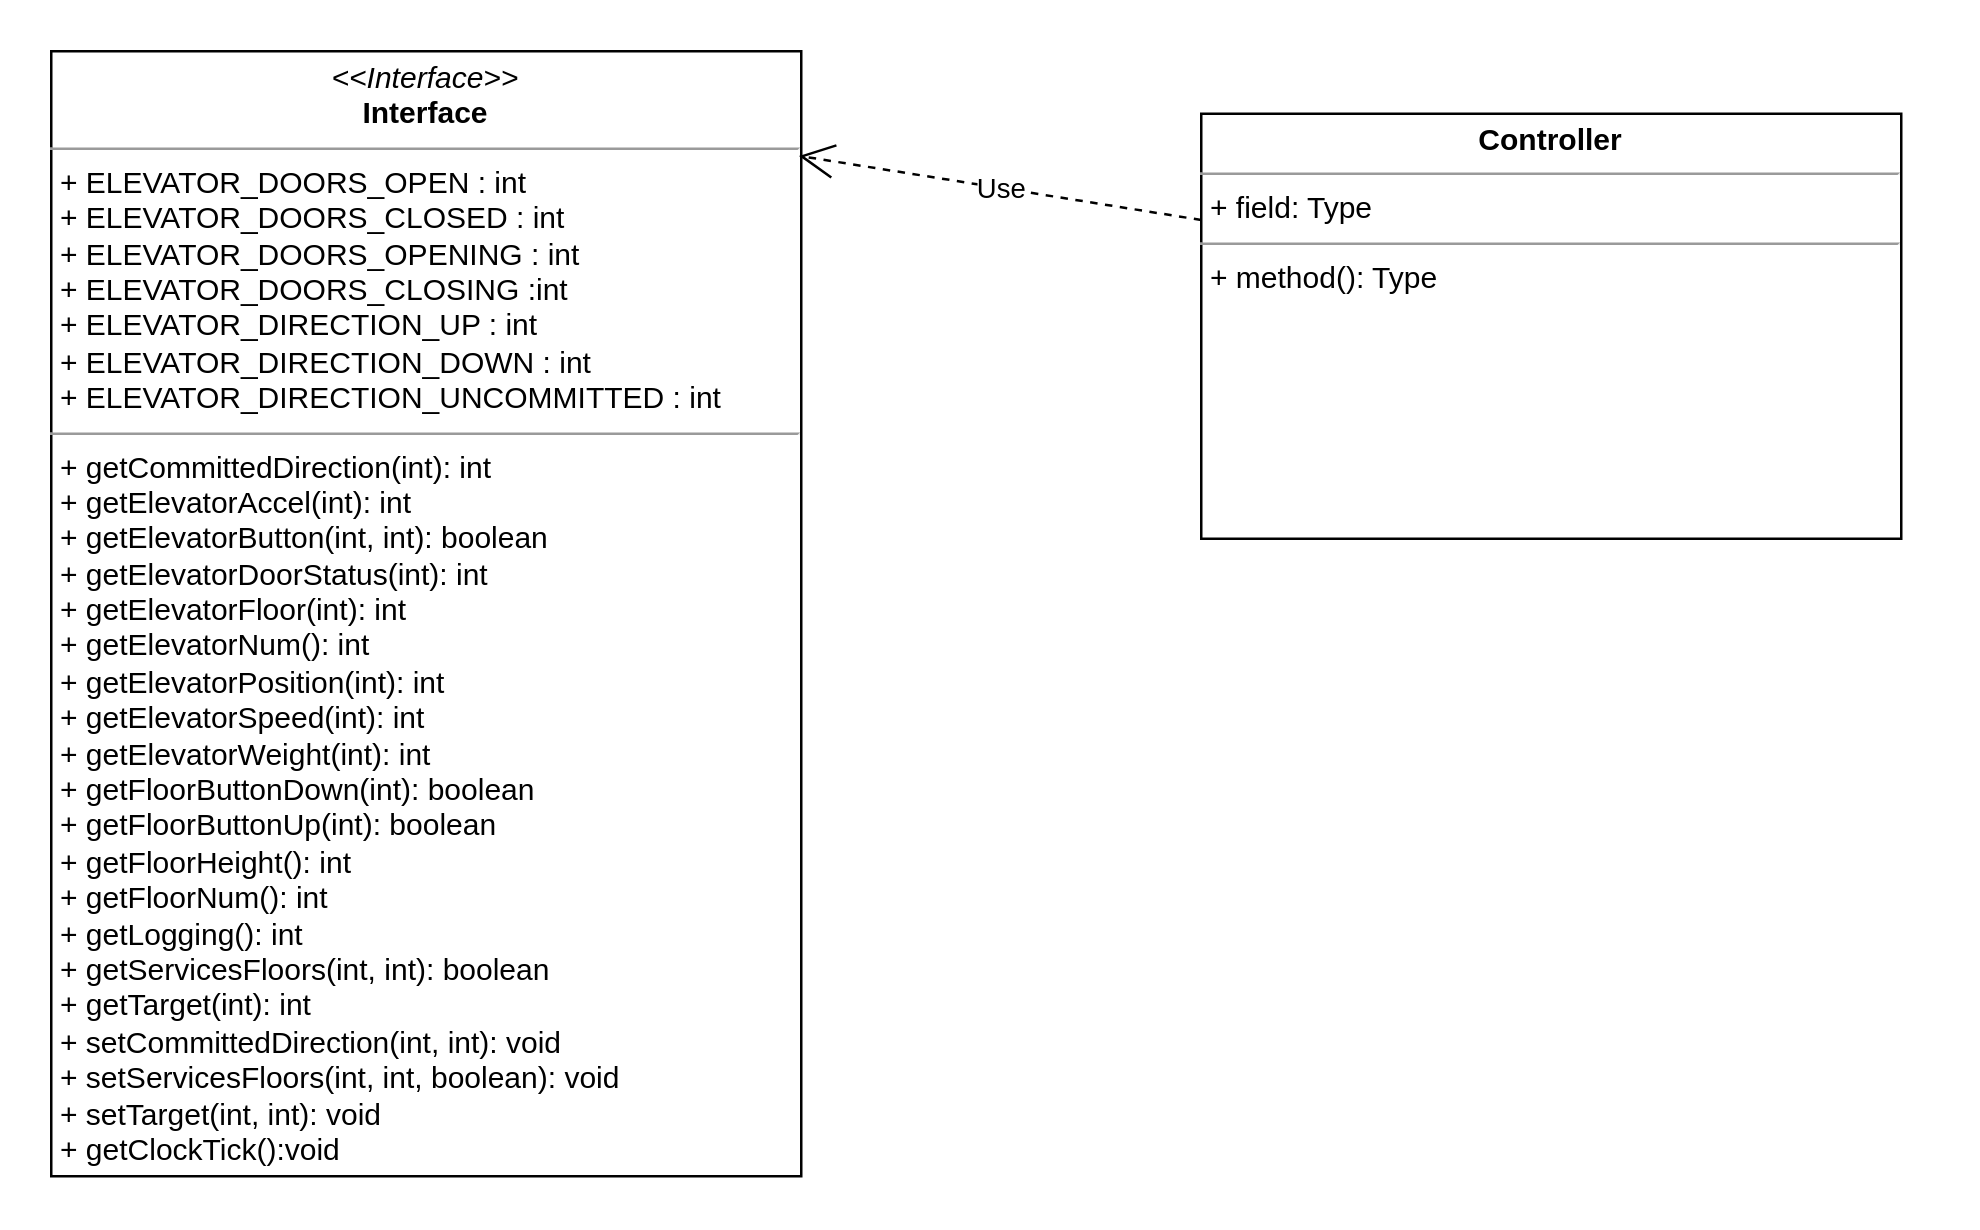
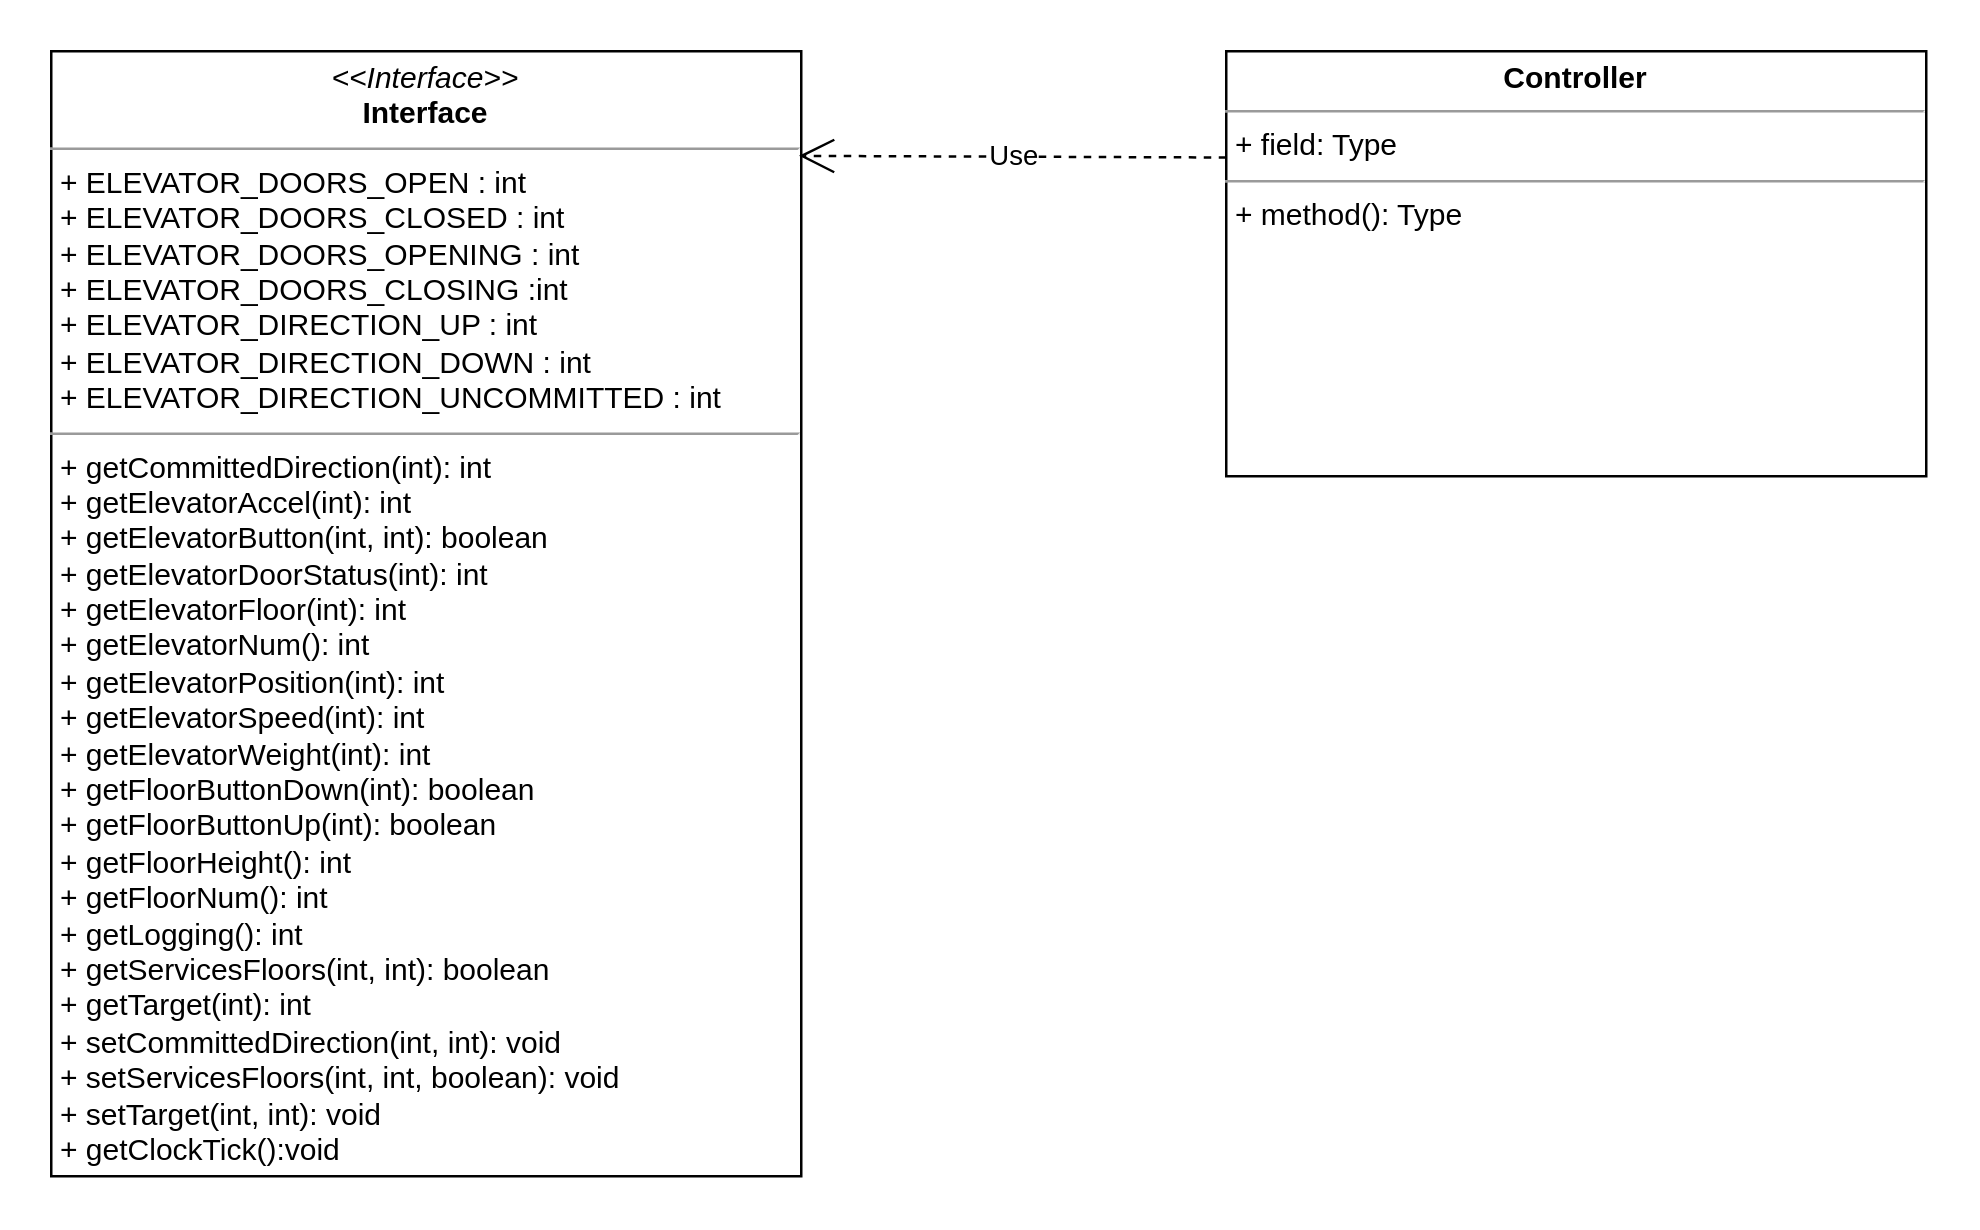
  <mxCell id="0" />
  <mxCell id="1" parent="0" />
- <mxCell id="2" value="&lt;p style=&quot;margin: 0px ; margin-top: 4px ; text-align: center&quot;&gt;&lt;b&gt;Controller&lt;/b&gt;&lt;/p&gt;&lt;hr size=&quot;1&quot;&gt;&lt;p style=&quot;margin: 0px ; margin-left: 4px&quot;&gt;+ field: Type&lt;/p&gt;&lt;hr size=&quot;1&quot;&gt;&lt;p style=&quot;margin: 0px ; margin-left: 4px&quot;&gt;+ method(): Type&lt;/p&gt;" style="verticalAlign=top;align=left;overflow=fill;fontSize=12;fontFamily=Helvetica;html=1;" parent="1" vertex="1"><mxGeometry x="480" y="45" width="280" height="170" as="geometry" /></mxCell>
+ <mxCell id="2" value="&lt;p style=&quot;margin: 0px ; margin-top: 4px ; text-align: center&quot;&gt;&lt;b&gt;Controller&lt;/b&gt;&lt;/p&gt;&lt;hr size=&quot;1&quot;&gt;&lt;p style=&quot;margin: 0px ; margin-left: 4px&quot;&gt;+ field: Type&lt;/p&gt;&lt;hr size=&quot;1&quot;&gt;&lt;p style=&quot;margin: 0px ; margin-left: 4px&quot;&gt;+ method(): Type&lt;/p&gt;" style="verticalAlign=top;align=left;overflow=fill;fontSize=12;fontFamily=Helvetica;html=1;" parent="1" vertex="1"><mxGeometry x="490" y="20" width="280" height="170" as="geometry" /></mxCell>
  <mxCell id="3" value="&lt;p style=&quot;margin: 0px ; margin-top: 4px ; text-align: center&quot;&gt;&lt;i&gt;&amp;lt;&amp;lt;Interface&amp;gt;&amp;gt;&lt;/i&gt;&lt;br&gt;&lt;b&gt;Interface&lt;/b&gt;&lt;/p&gt;&lt;hr size=&quot;1&quot;&gt;&lt;p style=&quot;margin: 0px ; margin-left: 4px&quot;&gt;+ ELEVATOR_DOORS_OPEN : int&lt;span style=&quot;white-space: pre&quot;&gt;&#09;&lt;/span&gt;&lt;/p&gt;&lt;p style=&quot;margin: 0px ; margin-left: 4px&quot;&gt;&lt;span&gt;+ ELEVATOR_DOORS_CLOSED : int&lt;/span&gt;&lt;br&gt;&lt;/p&gt;&lt;p style=&quot;margin: 0px ; margin-left: 4px&quot;&gt;&lt;span&gt;+ ELEVATOR_DOORS_OPENING : int&lt;/span&gt;&lt;/p&gt;&lt;p style=&quot;margin: 0px ; margin-left: 4px&quot;&gt;&lt;span&gt;+ ELEVATOR_DOORS_CLOSING :int&lt;/span&gt;&lt;/p&gt;&lt;p style=&quot;margin: 0px ; margin-left: 4px&quot;&gt;&lt;span&gt;+ ELEVATOR_DIRECTION_UP : int&lt;/span&gt;&lt;span style=&quot;white-space: pre&quot;&gt;&#09;&#09;&#09;&#09;&lt;/span&gt;&lt;br&gt;&lt;/p&gt;&lt;p style=&quot;margin: 0px ; margin-left: 4px&quot;&gt;&lt;span&gt;+ ELEVATOR_DIRECTION_DOWN : int&lt;/span&gt;&lt;span style=&quot;white-space: pre&quot;&gt;&#09;&#09;&#09;&lt;/span&gt;&lt;/p&gt;&lt;p style=&quot;margin: 0px ; margin-left: 4px&quot;&gt;&lt;span&gt;+ ELEVATOR_DIRECTION_UNCOMMITTED : int&lt;/span&gt;&lt;span style=&quot;white-space: pre&quot;&gt;&#09;&#09;&lt;/span&gt;&lt;/p&gt;&lt;hr size=&quot;1&quot;&gt;&lt;p style=&quot;margin: 0px 0px 0px 4px&quot;&gt;&lt;span style=&quot;white-space: normal&quot;&gt;+ getCommittedDirection(int): int&lt;/span&gt;&lt;br&gt;&lt;/p&gt;&lt;p style=&quot;margin: 0px 0px 0px 4px&quot;&gt;&lt;span style=&quot;white-space: normal&quot;&gt;+ getElevatorAccel(int): int&lt;/span&gt;&lt;span style=&quot;white-space: normal&quot;&gt;&lt;br&gt;&lt;/span&gt;&lt;/p&gt;&lt;p style=&quot;margin: 0px 0px 0px 4px&quot;&gt;&lt;span style=&quot;white-space: normal&quot;&gt;+ getElevatorButton(int, int): boolean&lt;/span&gt;&lt;br&gt;&lt;/p&gt;&lt;p style=&quot;margin: 0px 0px 0px 4px&quot;&gt;&lt;span style=&quot;white-space: normal&quot;&gt;+ getElevatorDoorStatus(int): int&lt;/span&gt;&lt;span style=&quot;white-space: normal&quot;&gt;&lt;br&gt;&lt;/span&gt;&lt;/p&gt;&lt;p style=&quot;margin: 0px 0px 0px 4px&quot;&gt;&lt;span style=&quot;white-space: normal&quot;&gt;+ getElevatorFloor(int): int&lt;/span&gt;&lt;span style=&quot;white-space: normal&quot;&gt;&lt;br&gt;&lt;/span&gt;&lt;/p&gt;&lt;p style=&quot;margin: 0px 0px 0px 4px&quot;&gt;&lt;span style=&quot;white-space: normal&quot;&gt;+ getElevatorNum(): int&lt;/span&gt;&lt;span style=&quot;white-space: normal&quot;&gt;&lt;br&gt;&lt;/span&gt;&lt;/p&gt;&lt;p style=&quot;margin: 0px 0px 0px 4px&quot;&gt;&lt;span style=&quot;white-space: normal&quot;&gt;+ getElevatorPosition(int): int&lt;/span&gt;&lt;span style=&quot;white-space: normal&quot;&gt;&lt;br&gt;&lt;/span&gt;&lt;/p&gt;&lt;p style=&quot;margin: 0px 0px 0px 4px&quot;&gt;&lt;span style=&quot;white-space: normal&quot;&gt;+ getElevatorSpeed(int): int&lt;/span&gt;&lt;span style=&quot;white-space: normal&quot;&gt;&lt;br&gt;&lt;/span&gt;&lt;/p&gt;&lt;p style=&quot;margin: 0px 0px 0px 4px&quot;&gt;&lt;span style=&quot;white-space: normal&quot;&gt;+ getElevatorWeight(int): int&lt;/span&gt;&lt;span style=&quot;white-space: normal&quot;&gt;&lt;br&gt;&lt;/span&gt;&lt;/p&gt;&lt;p style=&quot;margin: 0px 0px 0px 4px&quot;&gt;&lt;span style=&quot;white-space: normal&quot;&gt;+ getFloorButtonDown(int): boolean&lt;/span&gt;&lt;span style=&quot;white-space: normal&quot;&gt;&lt;br&gt;&lt;/span&gt;&lt;/p&gt;&lt;p style=&quot;margin: 0px 0px 0px 4px&quot;&gt;&lt;span style=&quot;white-space: normal&quot;&gt;+ getFloorButtonUp(int): boolean&lt;/span&gt;&lt;span style=&quot;white-space: normal&quot;&gt;&lt;br&gt;&lt;/span&gt;&lt;/p&gt;&lt;p style=&quot;margin: 0px 0px 0px 4px&quot;&gt;&lt;span style=&quot;white-space: normal&quot;&gt;+ getFloorHeight(): int&lt;/span&gt;&lt;span style=&quot;white-space: normal&quot;&gt;&lt;br&gt;&lt;/span&gt;&lt;/p&gt;&lt;p style=&quot;margin: 0px 0px 0px 4px&quot;&gt;&lt;span style=&quot;white-space: normal&quot;&gt;+ getFloorNum(): int&lt;/span&gt;&lt;span style=&quot;white-space: normal&quot;&gt;&lt;br&gt;&lt;/span&gt;&lt;/p&gt;&lt;p style=&quot;margin: 0px 0px 0px 4px&quot;&gt;&lt;span style=&quot;white-space: normal&quot;&gt;+ getLogging(): int&lt;/span&gt;&lt;span style=&quot;white-space: normal&quot;&gt;&lt;br&gt;&lt;/span&gt;&lt;/p&gt;&lt;p style=&quot;margin: 0px 0px 0px 4px&quot;&gt;&lt;span style=&quot;white-space: normal&quot;&gt;+ getServicesFloors(int, int): boolean&lt;/span&gt;&lt;span style=&quot;white-space: normal&quot;&gt;&lt;br&gt;&lt;/span&gt;&lt;/p&gt;&lt;p style=&quot;margin: 0px 0px 0px 4px&quot;&gt;&lt;span style=&quot;white-space: normal&quot;&gt;+ getTarget(int): int&lt;/span&gt;&lt;span style=&quot;white-space: normal&quot;&gt;&lt;br&gt;&lt;/span&gt;&lt;/p&gt;&lt;p style=&quot;margin: 0px 0px 0px 4px&quot;&gt;&lt;span style=&quot;white-space: normal&quot;&gt;+ setCommittedDirection(int, int): void&lt;/span&gt;&lt;span style=&quot;white-space: normal&quot;&gt;&lt;br&gt;&lt;/span&gt;&lt;/p&gt;&lt;p style=&quot;margin: 0px 0px 0px 4px&quot;&gt;&lt;span style=&quot;white-space: normal&quot;&gt;+ setServicesFloors(int, int, boolean): void&lt;/span&gt;&lt;span style=&quot;white-space: normal&quot;&gt;&lt;br&gt;&lt;/span&gt;&lt;/p&gt;&lt;p style=&quot;margin: 0px 0px 0px 4px&quot;&gt;&lt;span style=&quot;white-space: normal&quot;&gt;+ setTarget(int, int): void&lt;/span&gt;&lt;br&gt;&lt;/p&gt;&lt;p style=&quot;margin: 0px 0px 0px 4px&quot;&gt;+&amp;nbsp;getClockTick():void&lt;/p&gt;" style="verticalAlign=top;align=left;overflow=fill;fontSize=12;fontFamily=Helvetica;html=1;" vertex="1" parent="1"><mxGeometry x="20" y="20" width="300" height="450" as="geometry" /></mxCell>
  <mxCell id="4" style="edgeStyle=orthogonalEdgeStyle;rounded=0;orthogonalLoop=1;jettySize=auto;html=1;exitX=0.5;exitY=1;exitDx=0;exitDy=0;" edge="1" parent="1" source="3" target="3"><mxGeometry relative="1" as="geometry" /></mxCell>
  <mxCell id="5" value="Use" style="endArrow=open;endSize=12;dashed=1;html=1;entryX=0.997;entryY=0.093;entryDx=0;entryDy=0;entryPerimeter=0;exitX=0;exitY=0.25;exitDx=0;exitDy=0;" edge="1" parent="1" source="2" target="3"><mxGeometry width="160" relative="1" as="geometry"><mxPoint x="240" y="500" as="sourcePoint" /><mxPoint x="400" y="500" as="targetPoint" /></mxGeometry></mxCell>
